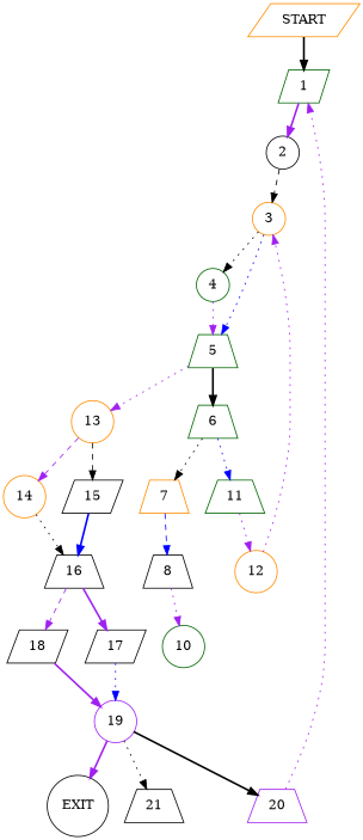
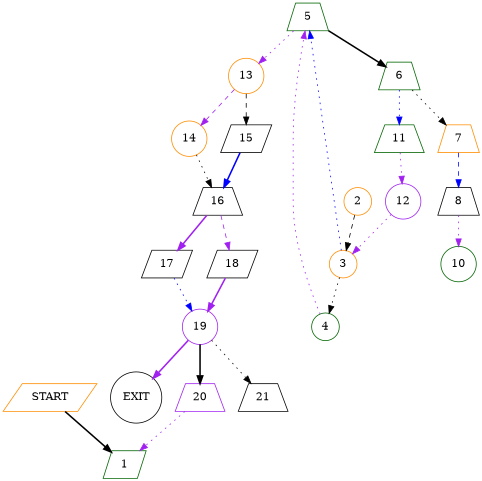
  digraph {
    fontname="DejaVu Serif"
    node [color=black fontname="DejaVu Serif" shape=circle]
    edge [color=purple fontname="DejaVu Serif" style=dotted]
    n1 [color=darkorange label=START shape=parallelogram]
    1 [color=darkgreen shape=parallelogram]
-   2
+   2 [color=darkorange]
    3 [color=darkorange]
    4 [color=darkgreen]
    5 [color=darkgreen shape=trapezium]
    6 [color=darkgreen shape=trapezium]
    13 [color=darkorange]
    7 [color=darkorange shape=trapezium]
    11 [color=darkgreen shape=trapezium]
    14 [color=darkorange]
    15 [shape=parallelogram]
    8 [shape=trapezium]
-   12 [color=darkorange]
+   12 [color=purple]
    10 [color=darkgreen]
    16 [shape=trapezium]
    17 [shape=parallelogram]
    18 [shape=parallelogram]
    19 [color=purple]
    20 [color=purple shape=trapezium]
    21 [shape=trapezium]
    n22 [label=EXIT]
    n1 -> 1 [color=black style=bold]
-   1 -> 2 [style=bold]
    2 -> 3 [color=black style=dashed]
    3 -> 4 [color=black]
    3 -> 5 [color=blue]
    4 -> 5
    5 -> 6 [color=black style=bold]
    5 -> 13
    6 -> 7 [color=black]
    6 -> 11 [color=blue]
    13 -> 14 [style=dashed]
    13 -> 15 [color=black style=dashed]
    7 -> 8 [color=blue style=dashed]
    11 -> 12
    14 -> 16 [color=black]
    15 -> 16 [color=blue style=bold]
    8 -> 10
    12 -> 3
    16 -> 17 [style=bold]
    16 -> 18 [style=dashed]
    17 -> 19 [color=blue]
    18 -> 19 [style=bold]
    19 -> 20 [color=black style=bold]
    19 -> 21 [color=black tailport=s2]
    19 -> n22 [style=bold]
    20 -> 1
  }
